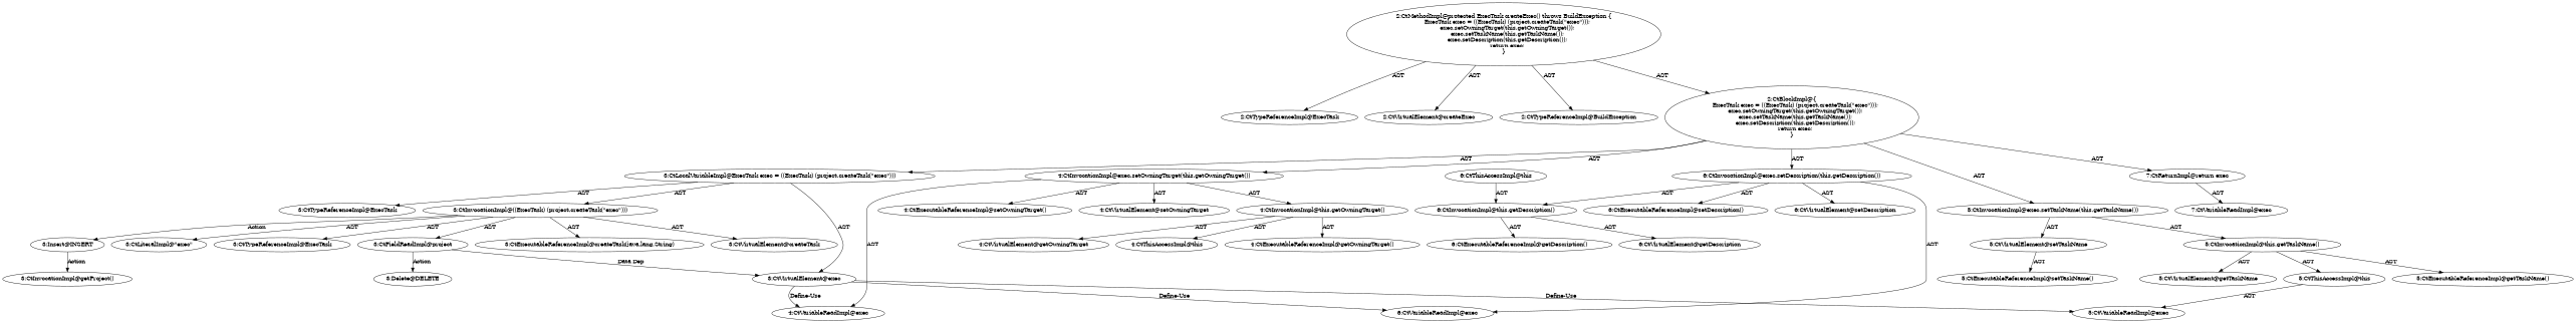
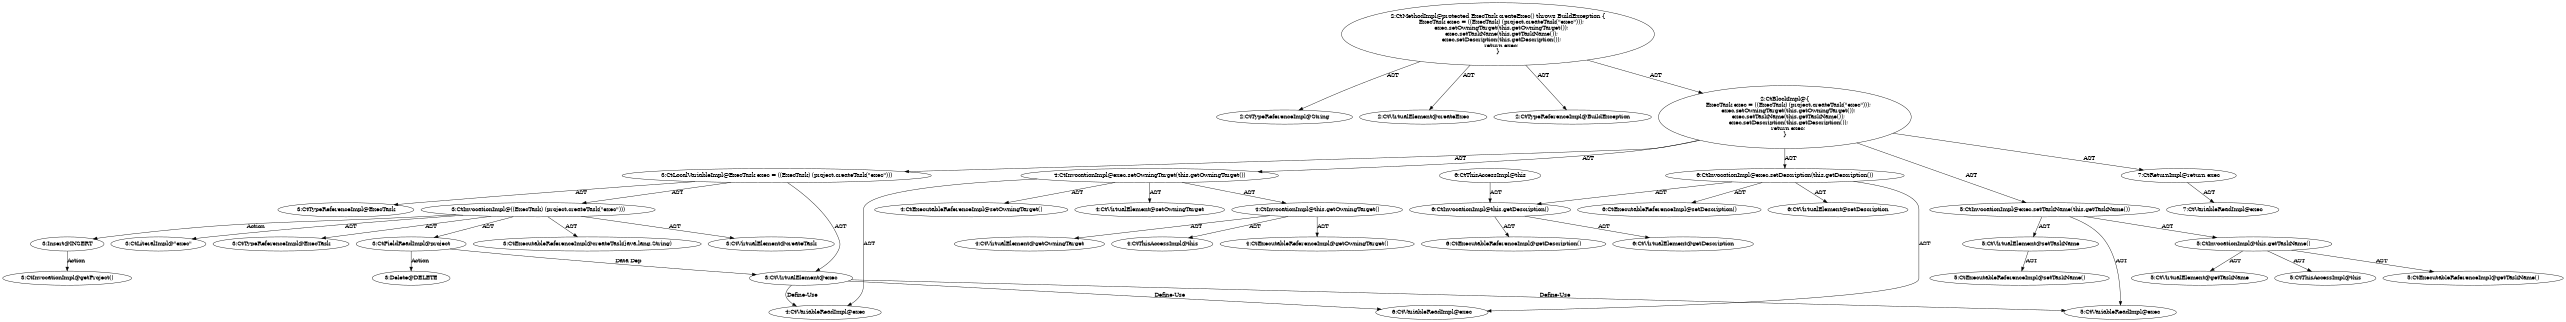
  digraph {
    node [shape=ellipse]
-   n1 [label="2:CtTypeReferenceImpl@ExecTask"]
+   n1 [label="2:CtTypeReferenceImpl@String"]
    n2 [label="2:CtVirtualElement@createExec"]
    n3 [label="2:CtTypeReferenceImpl@BuildException"]
    n4 [label="3:CtTypeReferenceImpl@ExecTask"]
    n5 [label="3:CtExecutableReferenceImpl@createTask(java.lang.String)"]
    n6 [label="3:CtVirtualElement@createTask"]
    n7 [label="3:CtFieldReadImpl@project"]
    n8 [label="3:CtVirtualElement@exec"]
    n9 [label="3:Delete@DELETE"]
    n10 [label="4:CtVariableReadImpl@exec"]
    n11 [label="5:CtVariableReadImpl@exec"]
    n12 [label="6:CtVariableReadImpl@exec"]
    n13 [label="3:CtLiteralImpl@\"exec\""]
    n14 [label="3:CtInvocationImpl@((ExecTask) (project.createTask(\"exec\")))"]
    n15 [label="3:CtTypeReferenceImpl@ExecTask"]
    n16 [label="3:Insert@INSERT"]
    n17 [label="3:CtInvocationImpl@getProject()"]
    n18 [label="7:CtVariableReadImpl@exec"]
    n19 [label="3:CtLocalVariableImpl@ExecTask exec = ((ExecTask) (project.createTask(\"exec\")))"]
    n20 [label="4:CtExecutableReferenceImpl@setOwningTarget()"]
    n21 [label="4:CtVirtualElement@setOwningTarget"]
    n22 [label="4:CtExecutableReferenceImpl@getOwningTarget()"]
    n23 [label="4:CtVirtualElement@getOwningTarget"]
    n24 [label="4:CtThisAccessImpl@this"]
    n25 [label="4:CtInvocationImpl@this.getOwningTarget()"]
    n26 [label="4:CtInvocationImpl@exec.setOwningTarget(this.getOwningTarget())"]
    n27 [label="5:CtExecutableReferenceImpl@setTaskName()"]
    n28 [label="5:CtVirtualElement@setTaskName"]
    n29 [label="5:CtExecutableReferenceImpl@getTaskName()"]
    n30 [label="5:CtVirtualElement@getTaskName"]
    n31 [label="5:CtThisAccessImpl@this"]
    n32 [label="5:CtInvocationImpl@this.getTaskName()"]
    n33 [label="5:CtInvocationImpl@exec.setTaskName(this.getTaskName())"]
    n34 [label="6:CtExecutableReferenceImpl@setDescription()"]
    n35 [label="6:CtVirtualElement@setDescription"]
    n36 [label="6:CtExecutableReferenceImpl@getDescription()"]
    n37 [label="6:CtVirtualElement@getDescription"]
    n38 [label="6:CtThisAccessImpl@this"]
    n39 [label="6:CtInvocationImpl@this.getDescription()"]
    n40 [label="6:CtInvocationImpl@exec.setDescription(this.getDescription())"]
    n41 [label="7:CtReturnImpl@return exec"]
    n42 [label="2:CtBlockImpl@\{\n    ExecTask exec = ((ExecTask) (project.createTask(\"exec\")));\n    exec.setOwningTarget(this.getOwningTarget());\n    exec.setTaskName(this.getTaskName());\n    exec.setDescription(this.getDescription());\n    return exec;\n\}"]
    n43 [label="2:CtMethodImpl@protected ExecTask createExec() throws BuildException \{\n    ExecTask exec = ((ExecTask) (project.createTask(\"exec\")));\n    exec.setOwningTarget(this.getOwningTarget());\n    exec.setTaskName(this.getTaskName());\n    exec.setDescription(this.getDescription());\n    return exec;\n\}"]
    n7 -> n8 [label="Data Dep"]
    n7 -> n9 [label=Action]
    n8 -> n10 [label="Define-Use"]
    n8 -> n11 [label="Define-Use"]
    n8 -> n12 [label="Define-Use"]
    n14 -> n5 [label=AST]
    n14 -> n6 [label=AST]
    n14 -> n7 [label=AST]
    n14 -> n13 [label=AST]
    n14 -> n15 [label=AST]
    n14 -> n16 [label=Action]
    n16 -> n17 [label=Action]
    n19 -> n4 [label=AST]
    n19 -> n8 [label=AST]
    n19 -> n14 [label=AST]
    n25 -> n22 [label=AST]
    n25 -> n23 [label=AST]
    n25 -> n24 [label=AST]
    n26 -> n10 [label=AST]
    n26 -> n20 [label=AST]
    n26 -> n21 [label=AST]
    n26 -> n25 [label=AST]
    n28 -> n27 [label=AST]
    n32 -> n29 [label=AST]
    n32 -> n30 [label=AST]
    n32 -> n31 [label=AST]
-   n31 -> n11 [label=AST]
+   n33 -> n11 [label=AST]
    n33 -> n28 [label=AST]
    n33 -> n32 [label=AST]
    n38 -> n39 [label=AST]
    n39 -> n36 [label=AST]
    n39 -> n37 [label=AST]
    n40 -> n12 [label=AST]
    n40 -> n34 [label=AST]
    n40 -> n35 [label=AST]
    n40 -> n39 [label=AST]
    n41 -> n18 [label=AST]
    n42 -> n19 [label=AST]
    n42 -> n26 [label=AST]
    n42 -> n33 [label=AST]
    n42 -> n40 [label=AST]
    n42 -> n41 [label=AST]
    n43 -> n1 [label=AST]
    n43 -> n2 [label=AST]
    n43 -> n3 [label=AST]
    n43 -> n42 [label=AST]
  }
